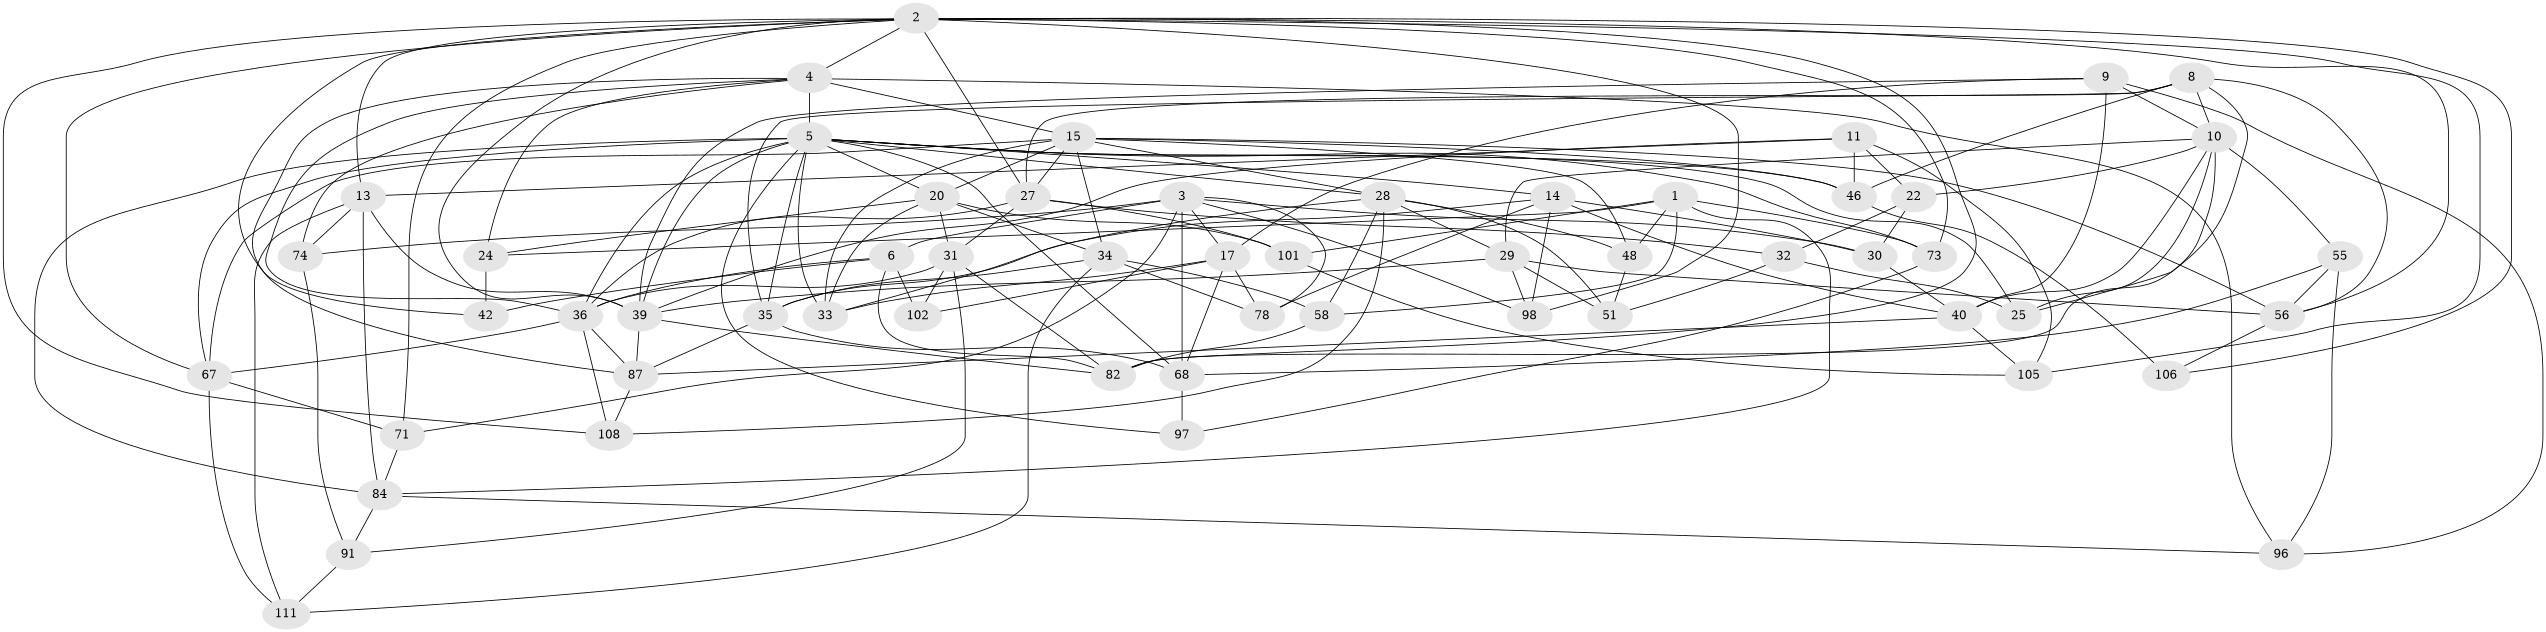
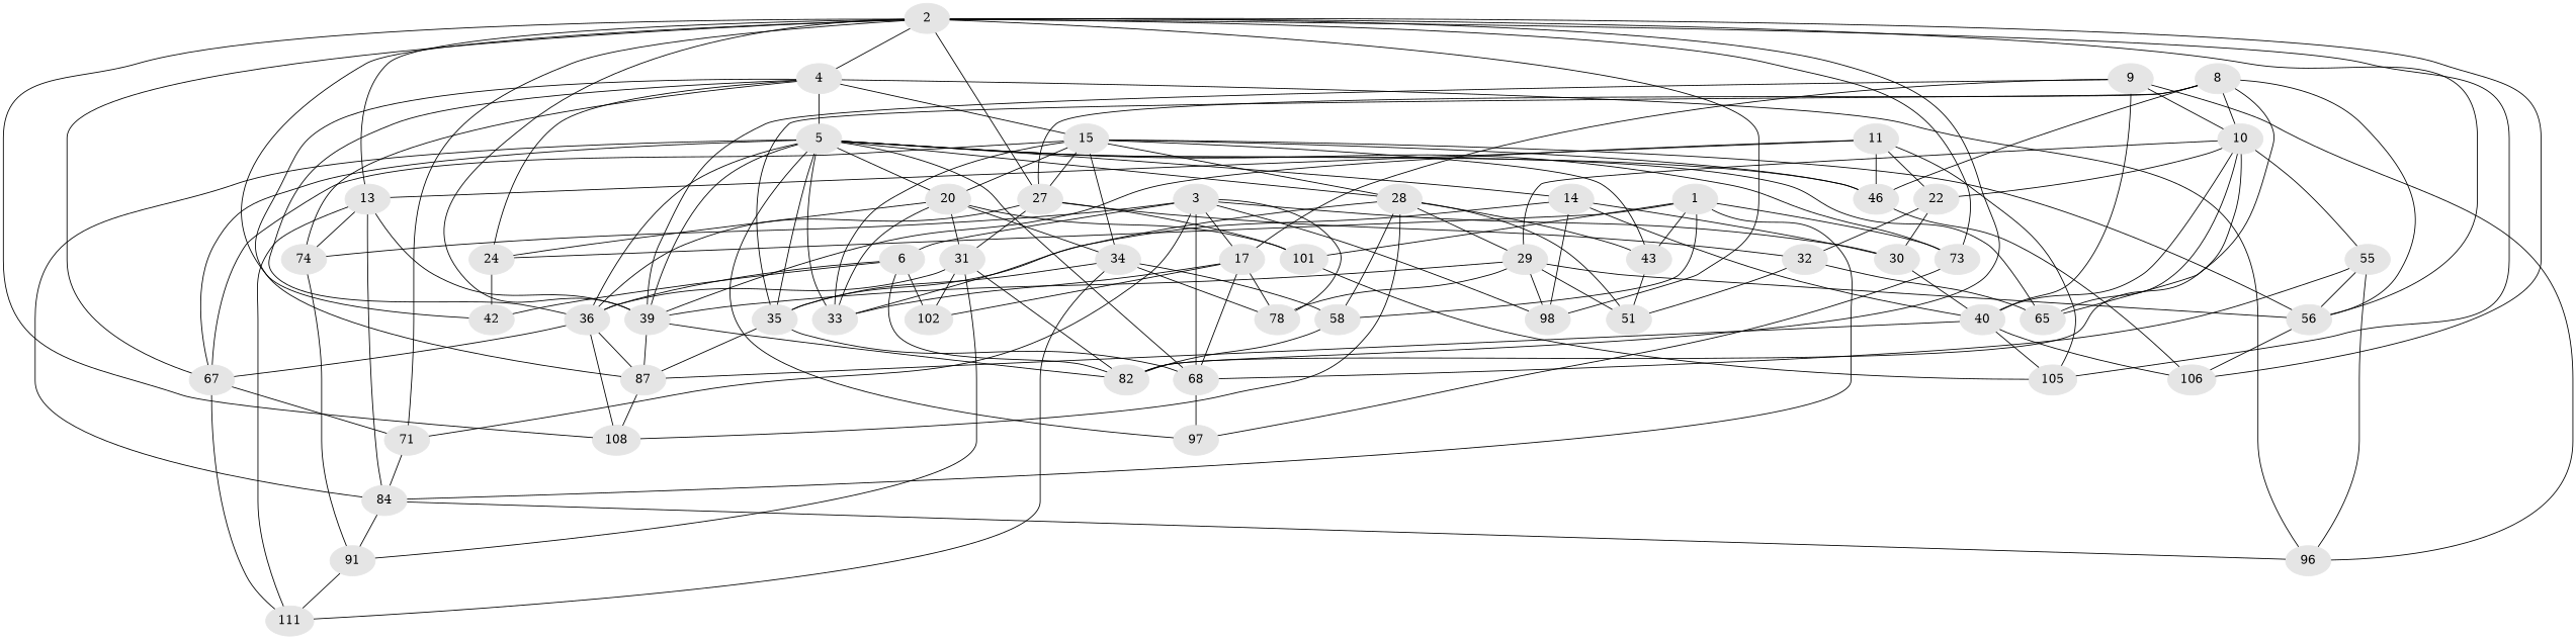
  graph {
    node [color=gray90 style=filled]
    1 [super="+69"]
    24
-   43 [label=48]
+   43
    58
    73
    84 [super="+86"]
    101
    42
    51
    82 [super="+109"]
    97
    96
    n13 [label=91]
    105
    2 [super="+16+21"]
    4 [super="+53+48"]
    13 [super="+85"]
    27 [super="+64+77"]
    39 [super="+60+59"]
    56 [super="+92"]
    67 [super="+83"]
    71
    98
    106
    108
    74 [super="+88"]
    5 [super="+89+61+23"]
    15 [super="+18"]
    36 [super="+80"]
    87 [super="+107"]
    111
    31 [super="+91"]
    32
    3 [super="+12"]
    6 [super="+37"]
    17 [super="+38"]
    30
    68 [super="+81"]
    78
    102
    33 [super="+113"]
    40 [super="+52"]
    14 [super="+66"]
    20 [super="+90"]
    28 [super="+99"]
    35 [super="+79"]
    46 [super="+93"]
-   65 [label=25]
+   65
    34 [super="+47"]
    29 [super="+70"]
    9 [super="+19"]
    10 [super="+26"]
    8 [super="+44"]
    22 [super="+57"]
    55
    11 [super="+63"]
    1 -- 24
    1 -- 43
    1 -- 58
    1 -- 73
    1 -- 84
    1 -- 101
    24 -- 42
    43 -- 51
    58 -- 82
    73 -- 97
    84 -- 96
    84 -- n13
    101 -- 105
    n13 -- 111
    2 -- 73
    2 -- 42
    2 -- 82
    2 -- 105
    2 -- 4
    2 -- 13
    2 -- 27
    2 -- 39
    2 -- 56
    2 -- 67
    2 -- 71
    2 -- 98
    2 -- 106
    2 -- 108
    4 -- 24
    4 -- 96
    4 -- 74
    4 -- 5
    4 -- 15 [weight=2]
    4 -- 36
    4 -- 87
    13 -- 84
    13 -- 39
    13 -- 74
    13 -- 111
    27 -- 101
    27 -- 36
    27 -- 31
    27 -- 32
    39 -- 82
    39 -- 87
    56 -- 106
    67 -- 71
    67 -- 111
    71 -- 84
    74 -- n13
    5 -- 73
    5 -- 84
    5 -- 97
    5 -- 39
    5 -- 67
    5 -- 36
    5 -- 68
    5 -- 33
    5 -- 14
    5 -- 20
    5 -- 28
    5 -- 35
    5 -- 46
    5 -- 65
    15 -- 43
    15 -- 27
    15 -- 56
    15 -- 67
    15 -- 33
    15 -- 20
    15 -- 28
    15 -- 46
    15 -- 34
    36 -- 67
    36 -- 108
    36 -- 87
    87 -- 108
    31 -- 82
    31 -- n13
    31 -- 36
    31 -- 102
    32 -- 51
    32 -- 65
    3 -- 71
    3 -- 98
    3 -- 74
    3 -- 6
    3 -- 17
    3 -- 30
    3 -- 68
    3 -- 78
    6 -- 42
    6 -- 82
    6 -- 36
    6 -- 102
    17 -- 68
    17 -- 78
    17 -- 102
    17 -- 33
    30 -- 40
    68 -- 97
    40 -- 105
+   40 -- 106
    40 -- 87
    14 -- 98
    14 -- 30
-   14 -- 78
+   29 -- 78
    14 -- 40
    14 -- 35
    20 -- 24
    20 -- 101
    20 -- 31
    20 -- 33
    20 -- 34
    28 -- 43
    28 -- 58
    28 -- 51
    28 -- 108
    28 -- 33
    28 -- 29
    35 -- 87
    35 -- 68
    46 -- 106
    34 -- 58
    34 -- 111
    34 -- 78
    34 -- 35
    29 -- 51
    29 -- 39
    29 -- 56
    29 -- 98
    9 -- 96
    9 -- 39
    9 -- 17
    9 -- 40 [weight=2]
    9 -- 10
    10 -- 82
    10 -- 40
    10 -- 65
    10 -- 29
    10 -- 22
    10 -- 55
    8 -- 27
    8 -- 56
    8 -- 35
    8 -- 46
    8 -- 65
    8 -- 10
    22 -- 32
    22 -- 30
    55 -- 96
    55 -- 56
    55 -- 68
    11 -- 105
    11 -- 13
    11 -- 39
    11 -- 46
    11 -- 22
  }
